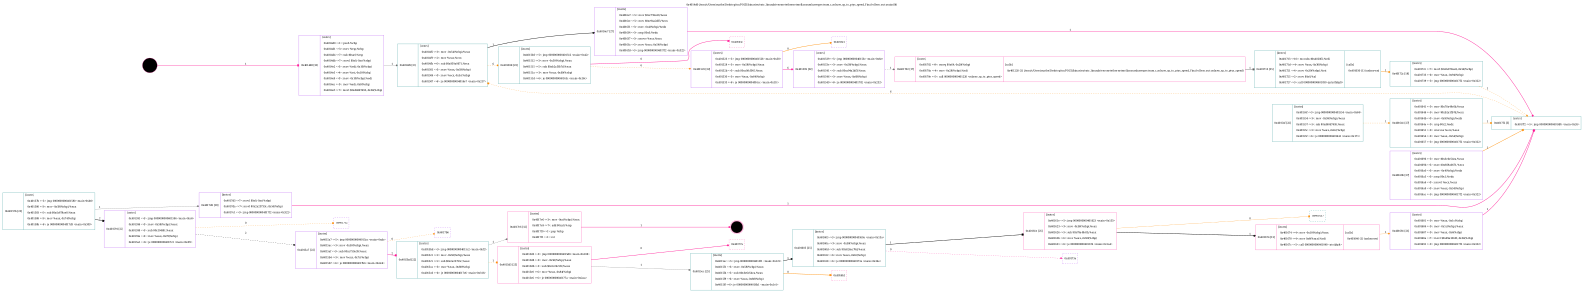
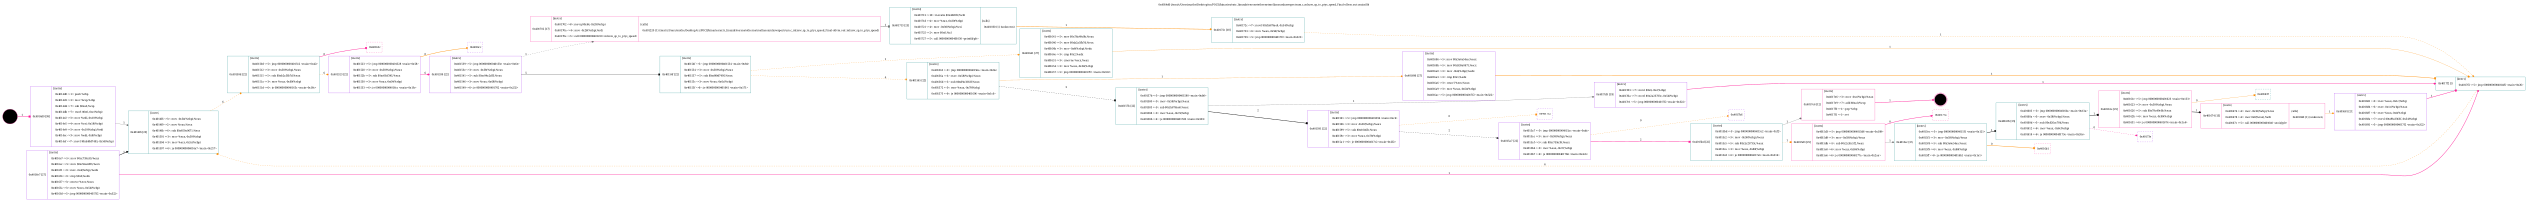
  digraph {
    fontname="Noto Serif"
    label="0x4014d0 (/mnt/c/Users/mathe/Desktop/tcc/POCII/binaries/extr_linuxdriversnetethernetmellanoxmlxswspectrum.c_mlxsw_sp_to_ptys_speed_Final-ollvm.out::main(0))"
    labelloc=t
    rankdir=LR
    node [color=purple fontname="Noto Serif" shape=record]
    edge [arrowhead=box color=darkorange fontname="Noto Serif" style=bold]
    Entry [color=deeppink fillcolor=black height=0.3 shape=circle style=filled width=0.3]
    n2 [label="{\n     0x4014d0 [38]\l\n     | [instrs]\l\n     &nbsp;&nbsp;0x4014d0 \<+1\>: push %rbp\l\n     &nbsp;&nbsp;0x4014d1 \<+3\>: mov %rsp,%rbp\l\n     &nbsp;&nbsp;0x4014d4 \<+7\>: sub $0xa0,%rsp\l\n     &nbsp;&nbsp;0x4014db \<+7\>: movl $0x0,-0xc(%rbp)\l\n     &nbsp;&nbsp;0x4014e2 \<+3\>: mov %edi,-0x10(%rbp)\l\n     &nbsp;&nbsp;0x4014e5 \<+4\>: mov %rsi,-0x18(%rbp)\l\n     &nbsp;&nbsp;0x4014e9 \<+3\>: mov -0x10(%rbp),%edi\l\n     &nbsp;&nbsp;0x4014ec \<+3\>: mov %edi,-0x8(%rbp)\l\n     &nbsp;&nbsp;0x4014ef \<+7\>: movl $0xd40d7495,-0x54(%rbp)\l\n  }"]
    n3 [color=teal label="{\n     0x4014f6 [23]\l\n     | [instrs]\l\n     &nbsp;&nbsp;0x4014f6 \<+3\>: mov -0x54(%rbp),%eax\l\n     &nbsp;&nbsp;0x4014f9 \<+2\>: mov %eax,%ecx\l\n     &nbsp;&nbsp;0x4014fb \<+6\>: sub $0x859a0671,%ecx\l\n     &nbsp;&nbsp;0x401501 \<+3\>: mov %eax,-0x58(%rbp)\l\n     &nbsp;&nbsp;0x401504 \<+3\>: mov %ecx,-0x5c(%rbp)\l\n     &nbsp;&nbsp;0x401507 \<+6\>: je 00000000004016e7 \<main+0x217\>\l\n  }"]
    n4 [label="{\n     0x4016e7 [27]\l\n     | [instrs]\l\n     &nbsp;&nbsp;0x4016e7 \<+5\>: mov $0xc759a39,%eax\l\n     &nbsp;&nbsp;0x4016ec \<+5\>: mov $0xc94a2df3,%ecx\l\n     &nbsp;&nbsp;0x4016f1 \<+3\>: mov -0x4(%rbp),%edx\l\n     &nbsp;&nbsp;0x4016f4 \<+3\>: cmp $0x0,%edx\l\n     &nbsp;&nbsp;0x4016f7 \<+3\>: cmove %ecx,%eax\l\n     &nbsp;&nbsp;0x4016fa \<+3\>: mov %eax,-0x54(%rbp)\l\n     &nbsp;&nbsp;0x4016fd \<+5\>: jmp 00000000004017f2 \<main+0x322\>\l\n  }"]
    n5 [color=teal label="{\n     0x40150d [22]\l\n     | [instrs]\l\n     &nbsp;&nbsp;0x40150d \<+5\>: jmp 0000000000401512 \<main+0x42\>\l\n     &nbsp;&nbsp;0x401512 \<+3\>: mov -0x58(%rbp),%eax\l\n     &nbsp;&nbsp;0x401515 \<+5\>: sub $0xb2a5fb7d,%eax\l\n     &nbsp;&nbsp;0x40151a \<+3\>: mov %eax,-0x60(%rbp)\l\n     &nbsp;&nbsp;0x40151d \<+6\>: je 000000000040165c \<main+0x18c\>\l\n  }"]
    n6 [color=teal label="{\n     0x4017f2 [5]\l\n     | [instrs]\l\n     &nbsp;&nbsp;0x4017f2 \<+5\>: jmp 00000000004014f6 \<main+0x26\>\l\n  }"]
    n7 [color=deeppink label="{\n     0x40165c\l\n  }" style=dashed]
    n8 [label="{\n     0x401523 [22]\l\n     | [instrs]\l\n     &nbsp;&nbsp;0x401523 \<+5\>: jmp 0000000000401528 \<main+0x58\>\l\n     &nbsp;&nbsp;0x401528 \<+3\>: mov -0x58(%rbp),%eax\l\n     &nbsp;&nbsp;0x40152b \<+5\>: sub $0xc0fcf345,%eax\l\n     &nbsp;&nbsp;0x401530 \<+3\>: mov %eax,-0x64(%rbp)\l\n     &nbsp;&nbsp;0x401533 \<+6\>: je 00000000004016cc \<main+0x1fc\>\l\n  }"]
    n9 [label="{\n     0x4016cc\l\n  }" style=dashed]
    n10 [label="{\n     0x401539 [22]\l\n     | [instrs]\l\n     &nbsp;&nbsp;0x401539 \<+5\>: jmp 000000000040153e \<main+0x6e\>\l\n     &nbsp;&nbsp;0x40153e \<+3\>: mov -0x58(%rbp),%eax\l\n     &nbsp;&nbsp;0x401541 \<+5\>: sub $0xc94a2df3,%eax\l\n     &nbsp;&nbsp;0x401546 \<+3\>: mov %eax,-0x68(%rbp)\l\n     &nbsp;&nbsp;0x401549 \<+6\>: je 0000000000401702 \<main+0x232\>\l\n  }"]
    Exit [color=deeppink fillcolor=black height=0.3 peripheries=2 shape=circle style=filled width=0.3]
    n12 [color=deeppink label="{\n     0x401702 [17]\l\n     | [instrs]\l\n     &nbsp;&nbsp;0x401702 \<+8\>: movq $0x64,-0x28(%rbp)\l\n     &nbsp;&nbsp;0x40170a \<+4\>: mov -0x28(%rbp),%rdi\l\n     &nbsp;&nbsp;0x40170e \<+5\>: call 0000000000401220 \<mlxsw_sp_to_ptys_speed\>\l\n     | [calls]\l\n     &nbsp;&nbsp;0x401220 \{1\} (/mnt/c/Users/mathe/Desktop/tcc/POCII/binaries/extr_linuxdriversnetethernetmellanoxmlxswspectrum.c_mlxsw_sp_to_ptys_speed_Final-ollvm.out::mlxsw_sp_to_ptys_speed)\l\n  }"]
    n13 [color=teal label="{\n     0x40154f [22]\l\n     | [instrs]\l\n     &nbsp;&nbsp;0x40154f \<+5\>: jmp 0000000000401554 \<main+0x84\>\l\n     &nbsp;&nbsp;0x401554 \<+3\>: mov -0x58(%rbp),%eax\l\n     &nbsp;&nbsp;0x401557 \<+5\>: sub $0xd40d7495,%eax\l\n     &nbsp;&nbsp;0x40155c \<+3\>: mov %eax,-0x6c(%rbp)\l\n     &nbsp;&nbsp;0x40155f \<+6\>: je 0000000000401641 \<main+0x171\>\l\n  }"]
    n14 [color=teal label="{\n     0x40172c [18]\l\n     | [instrs]\l\n     &nbsp;&nbsp;0x40172c \<+7\>: movl $0xfa878ae8,-0x54(%rbp)\l\n     &nbsp;&nbsp;0x401733 \<+6\>: mov %eax,-0x94(%rbp)\l\n     &nbsp;&nbsp;0x401739 \<+5\>: jmp 00000000004017f2 \<main+0x322\>\l\n  }"]
    n15 [color=teal label="{\n     0x401713 [25]\l\n     | [instrs]\l\n     &nbsp;&nbsp;0x401713 \<+10\>: movabs $0x4020f2,%rdi\l\n     &nbsp;&nbsp;0x40171d \<+4\>: mov %rax,-0x30(%rbp)\l\n     &nbsp;&nbsp;0x401721 \<+4\>: mov -0x30(%rbp),%rsi\l\n     &nbsp;&nbsp;0x401725 \<+2\>: mov $0x0,%al\l\n     &nbsp;&nbsp;0x401727 \<+5\>: call 0000000000401030 \<printf@plt\>\l\n     | [calls]\l\n     &nbsp;&nbsp;0x401030 \{1\} (unknown)\l\n  }"]
    n16 [color=teal label="{\n     0x401641 [27]\l\n     | [instrs]\l\n     &nbsp;&nbsp;0x401641 \<+5\>: mov $0x78a49c0b,%eax\l\n     &nbsp;&nbsp;0x401646 \<+5\>: mov $0xb2a5fb7d,%ecx\l\n     &nbsp;&nbsp;0x40164b \<+3\>: mov -0x8(%rbp),%edx\l\n     &nbsp;&nbsp;0x40164e \<+3\>: cmp $0x2,%edx\l\n     &nbsp;&nbsp;0x401651 \<+3\>: cmovne %ecx,%eax\l\n     &nbsp;&nbsp;0x401654 \<+3\>: mov %eax,-0x54(%rbp)\l\n     &nbsp;&nbsp;0x401657 \<+5\>: jmp 00000000004017f2 \<main+0x322\>\l\n  }"]
+   n17 [color=teal label="{\n     0x401565 [22]\l\n     | [instrs]\l\n     &nbsp;&nbsp;0x401565 \<+5\>: jmp 000000000040156a \<main+0x9a\>\l\n     &nbsp;&nbsp;0x40156a \<+3\>: mov -0x58(%rbp),%eax\l\n     &nbsp;&nbsp;0x40156d \<+5\>: sub $0xd9a3363f,%eax\l\n     &nbsp;&nbsp;0x401572 \<+3\>: mov %eax,-0x70(%rbp)\l\n     &nbsp;&nbsp;0x401575 \<+6\>: je 0000000000401696 \<main+0x1c6\>\l\n  }"]
    n18 [label="{\n     0x401696 [27]\l\n     | [instrs]\l\n     &nbsp;&nbsp;0x401696 \<+5\>: mov $0x3e6e54ea,%eax\l\n     &nbsp;&nbsp;0x40169b \<+5\>: mov $0x859a0671,%ecx\l\n     &nbsp;&nbsp;0x4016a0 \<+3\>: mov -0x4(%rbp),%edx\l\n     &nbsp;&nbsp;0x4016a3 \<+3\>: cmp $0x1,%edx\l\n     &nbsp;&nbsp;0x4016a6 \<+3\>: cmovl %ecx,%eax\l\n     &nbsp;&nbsp;0x4016a9 \<+3\>: mov %eax,-0x54(%rbp)\l\n     &nbsp;&nbsp;0x4016ac \<+5\>: jmp 00000000004017f2 \<main+0x322\>\l\n  }"]
    n19 [color=teal label="{\n     0x40157b [22]\l\n     | [instrs]\l\n     &nbsp;&nbsp;0x40157b \<+5\>: jmp 0000000000401580 \<main+0xb0\>\l\n     &nbsp;&nbsp;0x401580 \<+3\>: mov -0x58(%rbp),%eax\l\n     &nbsp;&nbsp;0x401583 \<+5\>: sub $0xfa878ae8,%eax\l\n     &nbsp;&nbsp;0x401588 \<+3\>: mov %eax,-0x74(%rbp)\l\n     &nbsp;&nbsp;0x40158b \<+6\>: je 00000000004017d3 \<main+0x303\>\l\n  }"]
    n20 [label="{\n     0x401681 [21]\l\n     | [instrs]\l\n     &nbsp;&nbsp;0x401681 \<+3\>: mov %eax,-0x1c(%rbp)\l\n     &nbsp;&nbsp;0x401684 \<+3\>: mov -0x1c(%rbp),%eax\l\n     &nbsp;&nbsp;0x401687 \<+3\>: mov %eax,-0x4(%rbp)\l\n     &nbsp;&nbsp;0x40168a \<+7\>: movl $0xd9a3363f,-0x54(%rbp)\l\n     &nbsp;&nbsp;0x401691 \<+5\>: jmp 00000000004017f2 \<main+0x322\>\l\n  }"]
    n21 [label="{\n     0x4017d3 [19]\l\n     | [instrs]\l\n     &nbsp;&nbsp;0x4017d3 \<+7\>: movl $0x0,-0xc(%rbp)\l\n     &nbsp;&nbsp;0x4017da \<+7\>: movl $0x2a23733c,-0x54(%rbp)\l\n     &nbsp;&nbsp;0x4017e1 \<+5\>: jmp 00000000004017f2 \<main+0x322\>\l\n  }"]
    n22 [label="{\n     0x401591 [22]\l\n     | [instrs]\l\n     &nbsp;&nbsp;0x401591 \<+5\>: jmp 0000000000401596 \<main+0xc6\>\l\n     &nbsp;&nbsp;0x401596 \<+3\>: mov -0x58(%rbp),%eax\l\n     &nbsp;&nbsp;0x401599 \<+5\>: sub $0x1046fc,%eax\l\n     &nbsp;&nbsp;0x40159e \<+3\>: mov %eax,-0x78(%rbp)\l\n     &nbsp;&nbsp;0x4015a1 \<+6\>: je 00000000004017c2 \<main+0x2f2\>\l\n  }"]
    n23 [color=teal label="{\n     0x401637\l\n  }" style=dashed]
    n24 [label="{\n     0x4017c2\l\n  }" style=dashed]
    n25 [label="{\n     0x4015a7 [22]\l\n     | [instrs]\l\n     &nbsp;&nbsp;0x4015a7 \<+5\>: jmp 00000000004015ac \<main+0xdc\>\l\n     &nbsp;&nbsp;0x4015ac \<+3\>: mov -0x58(%rbp),%eax\l\n     &nbsp;&nbsp;0x4015af \<+5\>: sub $0xc759a39,%eax\l\n     &nbsp;&nbsp;0x4015b4 \<+3\>: mov %eax,-0x7c(%rbp)\l\n     &nbsp;&nbsp;0x4015b7 \<+6\>: je 00000000004017b6 \<main+0x2e6\>\l\n  }"]
    n26 [color=deeppink label="{\n     0x401674 [13]\l\n     | [instrs]\l\n     &nbsp;&nbsp;0x401674 \<+4\>: mov -0x18(%rbp),%rax\l\n     &nbsp;&nbsp;0x401678 \<+4\>: mov 0x8(%rax),%rdi\l\n     &nbsp;&nbsp;0x40167c \<+5\>: call 0000000000401040 \<atoi@plt\>\l\n     | [calls]\l\n     &nbsp;&nbsp;0x401040 \{1\} (unknown)\l\n  }"]
    n27 [label="{\n     0x4017b6\l\n  }" style=dashed]
    n28 [color=teal label="{\n     0x4015bd [22]\l\n     | [instrs]\l\n     &nbsp;&nbsp;0x4015bd \<+5\>: jmp 00000000004015c2 \<main+0xf2\>\l\n     &nbsp;&nbsp;0x4015c2 \<+3\>: mov -0x58(%rbp),%eax\l\n     &nbsp;&nbsp;0x4015c5 \<+5\>: sub $0x2a23733c,%eax\l\n     &nbsp;&nbsp;0x4015ca \<+3\>: mov %eax,-0x80(%rbp)\l\n     &nbsp;&nbsp;0x4015cd \<+6\>: je 00000000004017e6 \<main+0x316\>\l\n  }"]
    n29 [color=deeppink label="{\n     0x40161e [25]\l\n     | [instrs]\l\n     &nbsp;&nbsp;0x40161e \<+5\>: jmp 0000000000401623 \<main+0x153\>\l\n     &nbsp;&nbsp;0x401623 \<+3\>: mov -0x58(%rbp),%eax\l\n     &nbsp;&nbsp;0x401626 \<+5\>: sub $0x78a49c0b,%eax\l\n     &nbsp;&nbsp;0x40162b \<+6\>: mov %eax,-0x90(%rbp)\l\n     &nbsp;&nbsp;0x401631 \<+6\>: je 0000000000401674 \<main+0x1a4\>\l\n  }"]
    n30 [color=deeppink label="{\n     0x4017e6 [12]\l\n     | [instrs]\l\n     &nbsp;&nbsp;0x4017e6 \<+3\>: mov -0xc(%rbp),%eax\l\n     &nbsp;&nbsp;0x4017e9 \<+7\>: add $0xa0,%rsp\l\n     &nbsp;&nbsp;0x4017f0 \<+1\>: pop %rbp\l\n     &nbsp;&nbsp;0x4017f1 \<+1\>: ret\l\n  }"]
    n31 [color=deeppink label="{\n     0x4015d3 [25]\l\n     | [instrs]\l\n     &nbsp;&nbsp;0x4015d3 \<+5\>: jmp 00000000004015d8 \<main+0x108\>\l\n     &nbsp;&nbsp;0x4015d8 \<+3\>: mov -0x58(%rbp),%eax\l\n     &nbsp;&nbsp;0x4015db \<+5\>: sub $0x2c26c5f2,%eax\l\n     &nbsp;&nbsp;0x4015e0 \<+6\>: mov %eax,-0x84(%rbp)\l\n     &nbsp;&nbsp;0x4015e6 \<+6\>: je 000000000040177a \<main+0x2aa\>\l\n  }"]
    n32 [label="{\n     0x40173e\l\n  }" style=dashed]
    n33 [color=deeppink label="{\n     0x40177a\l\n  }" style=dashed]
    n34 [color=teal label="{\n     0x4015ec [25]\l\n     | [instrs]\l\n     &nbsp;&nbsp;0x4015ec \<+5\>: jmp 00000000004015f1 \<main+0x121\>\l\n     &nbsp;&nbsp;0x4015f1 \<+3\>: mov -0x58(%rbp),%eax\l\n     &nbsp;&nbsp;0x4015f4 \<+5\>: sub $0x3e6e54ea,%eax\l\n     &nbsp;&nbsp;0x4015f9 \<+6\>: mov %eax,-0x88(%rbp)\l\n     &nbsp;&nbsp;0x4015ff \<+6\>: je 00000000004016b1 \<main+0x1e1\>\l\n  }"]
    n35 [color=teal label="{\n     0x401605 [25]\l\n     | [instrs]\l\n     &nbsp;&nbsp;0x401605 \<+5\>: jmp 000000000040160a \<main+0x13a\>\l\n     &nbsp;&nbsp;0x40160a \<+3\>: mov -0x58(%rbp),%eax\l\n     &nbsp;&nbsp;0x40160d \<+5\>: sub $0x626ac78d,%eax\l\n     &nbsp;&nbsp;0x401612 \<+6\>: mov %eax,-0x8c(%rbp)\l\n     &nbsp;&nbsp;0x401618 \<+6\>: je 000000000040173e \<main+0x26e\>\l\n  }"]
    n36 [color=deeppink label="{\n     0x4016b1\l\n  }" style=dashed]
    Entry -> n2 [color=deeppink label=" 1"]
    n2 -> n3 [arrowhead=dot color=gray40 label=" 1" style=solid]
-   n3 -> n4 [arrowhead=diamond color=black label=" 1"]
+   n4 -> n3 [arrowhead=diamond color=black label=" 1"]
    n3 -> n5 [arrowhead=dot label=" 6" style=dashed]
    n4 -> n6 [arrowhead=dot color=deeppink label=" 1"]
    n5 -> n7 [color=deeppink label=" 0"]
    n5 -> n8 [arrowhead=diamond label=" 6" style=dashed]
    n6 -> n3 [label=" 6" style=dashed]
    n8 -> n9 [arrowhead=dot label=" 0"]
    n8 -> n10 [arrowhead=diamond color=deeppink label=" 6"]
    n10 -> n12 [arrowhead=diamond color=gray40 label=" 1" style=dashed]
+   n10 -> n13 [color=black label=" 5" style=solid]
    n12 -> n15 [color=gray40 label=" 1"]
    n13 -> n16 [arrowhead=diamond label=" 1" style=dashed]
+   n13 -> n17 [arrowhead=dot label=" 4" style=dashed]
    n14 -> n6 [arrowhead=diamond label=" 1" style=dashed]
    n15 -> n14 [arrowhead=dot label=" 1"]
    n16 -> n6 [label=" 1" style=solid]
+   n17 -> n18 [arrowhead=dot label=" 1" style=solid]
+   n17 -> n19 [color=black label=" 3" style=dashed]
    n18 -> n6 [label=" 1"]
    n19 -> n21 [arrowhead=diamond color=gray40 label=" 1" style=solid]
    n19 -> n22 [color=black label=" 2"]
    n20 -> n6 [color=deeppink label=" 1"]
    n21 -> n6 [arrowhead=diamond color=deeppink label=" 1"]
    n22 -> n24 [label=" 0" style=dashed]
    n22 -> n25 [arrowhead=diamond color=black label=" 2" style=dashed]
    n25 -> n27 [arrowhead=dot label=" 0" style=dashed]
    n25 -> n28 [color=deeppink label=" 2"]
    n26 -> n20 [arrowhead=diamond label=" 1" style=solid]
    n28 -> n30 [arrowhead=diamond color=gray40 label=" 1" style=solid]
    n28 -> n31 [label=" 1" style=dashed]
    n29 -> n23 [label=" 0" style=solid]
    n29 -> n26 [arrowhead=diamond color=black label=" 1"]
    n30 -> Exit [arrowhead=dot color=deeppink label=" 1"]
    n31 -> n33 [arrowhead=diamond color=deeppink label=" 0"]
    n31 -> n34 [arrowhead=diamond color=gray40 label=" 1" style=solid]
    n34 -> n35 [arrowhead=dot color=black label=" 1"]
    n34 -> n36 [label=" 0"]
    n35 -> n29 [color=black label=" 1"]
    n35 -> n32 [arrowhead=diamond color=deeppink label=" 0" style=dashed]
  }
